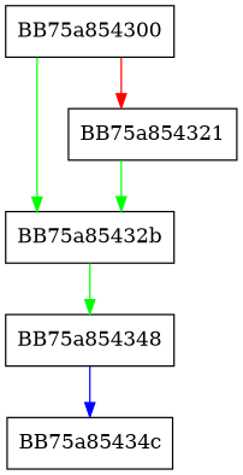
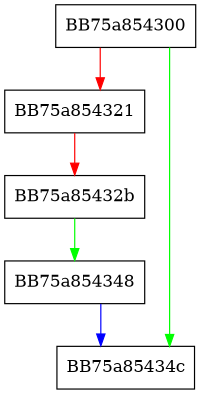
  digraph {
    splines=ortho
    node [shape=box]
    edge [color=green]
    BB75a854300
    BB75a85432b
    BB75a854321
    BB75a854348
    BB75a85434c
-   BB75a854300 -> BB75a85432b
+   BB75a854300 -> BB75a85434c
    BB75a854300 -> BB75a854321 [color=red]
    BB75a85432b -> BB75a854348
-   BB75a854321 -> BB75a85432b
+   BB75a854321 -> BB75a85432b [color=red]
    BB75a854348 -> BB75a85434c [color=blue]
  }
